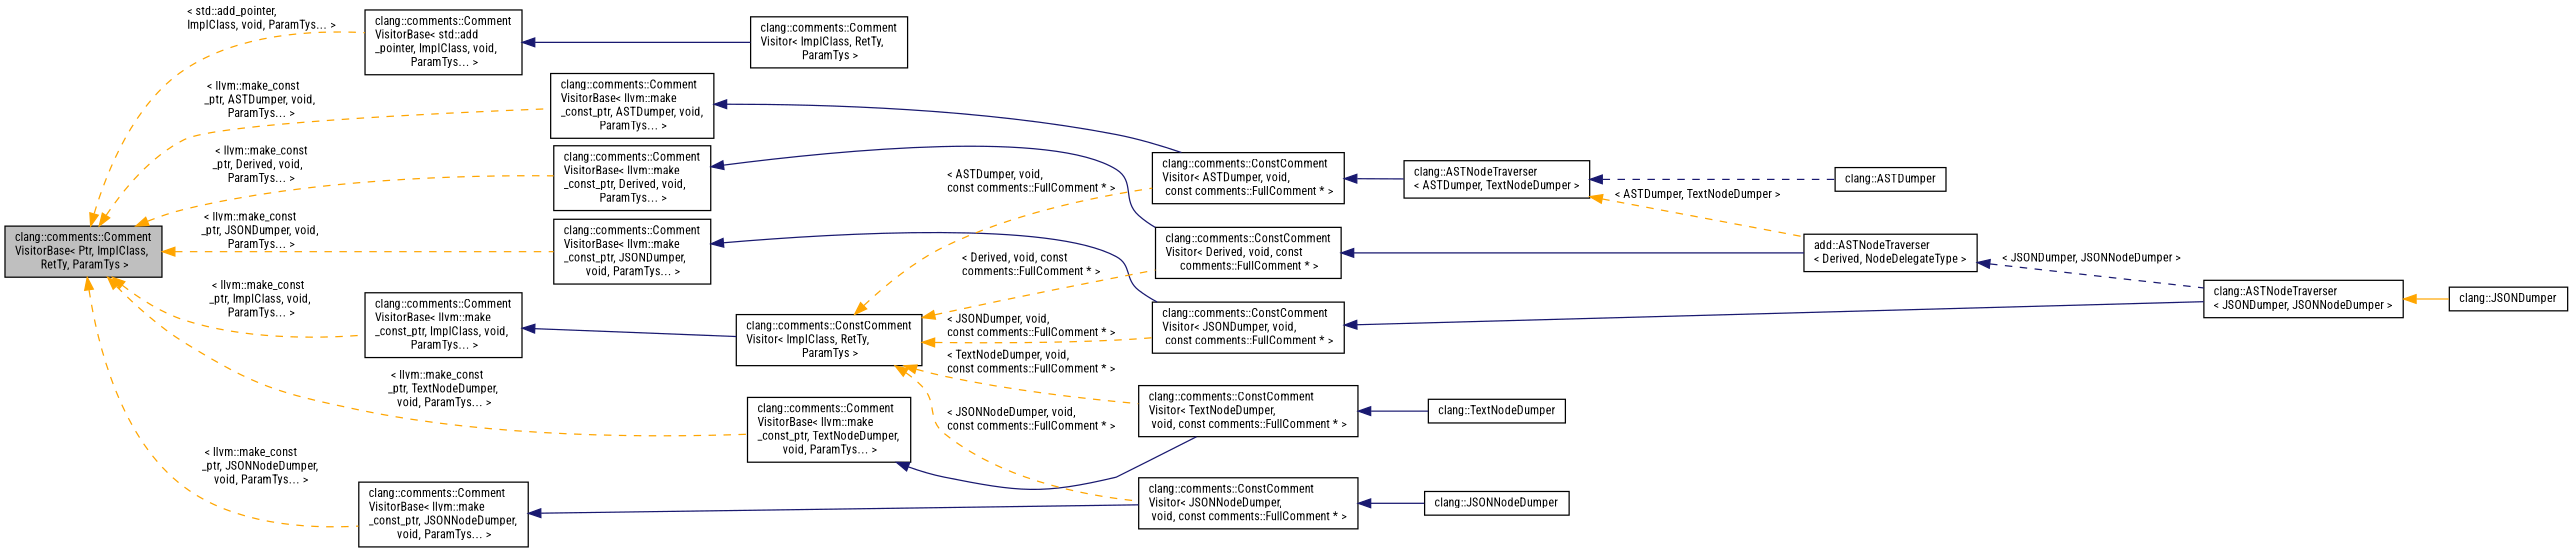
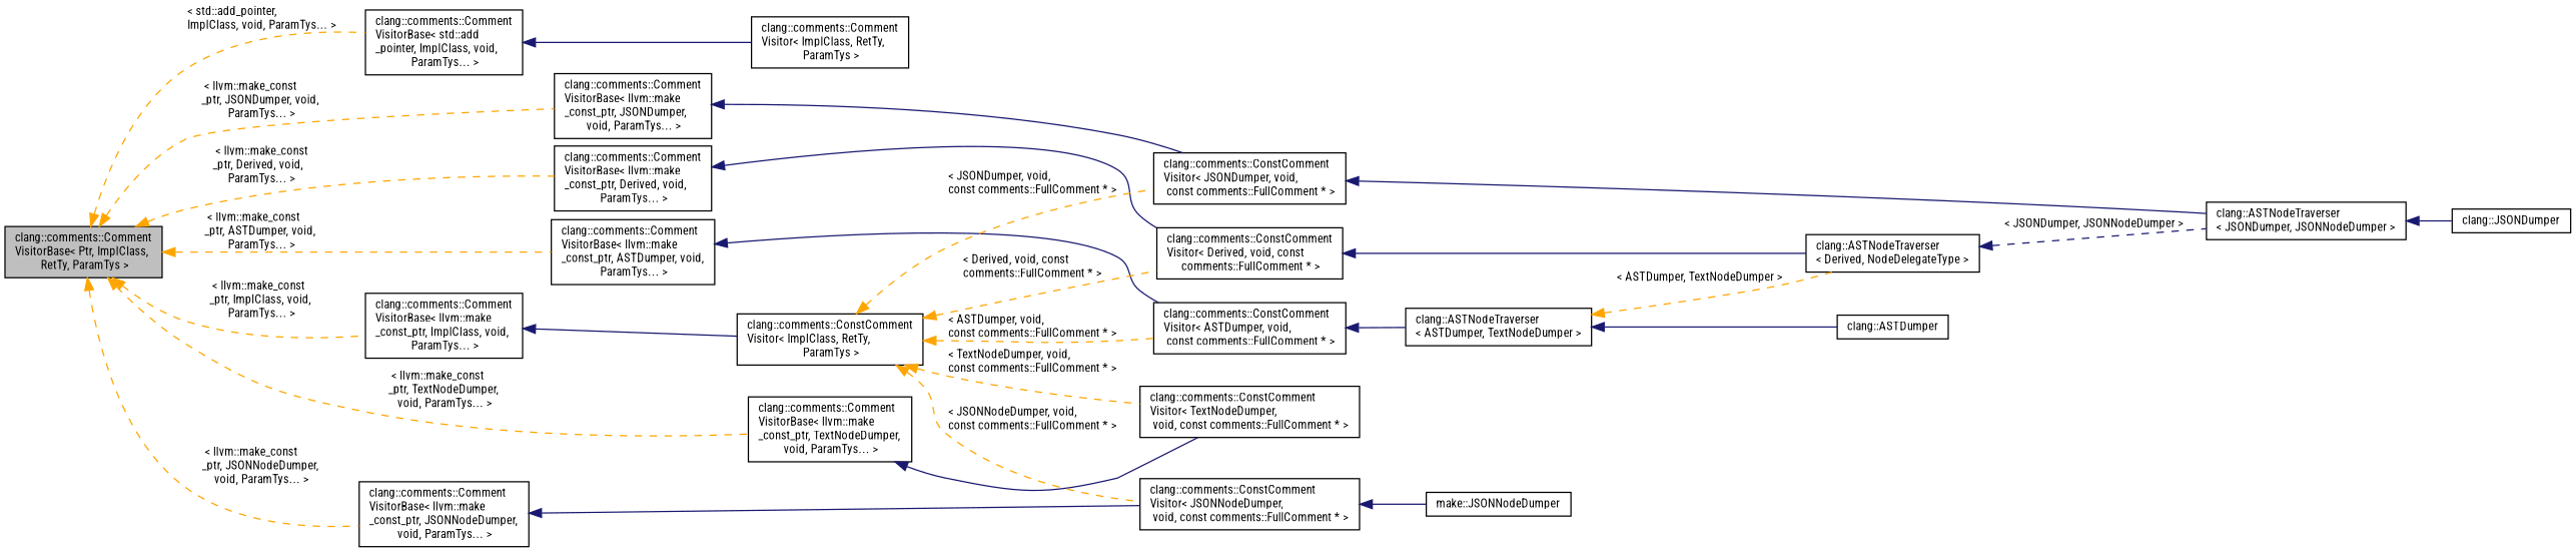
  digraph {
    fontname="Roboto Condensed"
    rankdir=LR
    node [color=black fontname="Roboto Condensed" fontsize=10 shape=record]
    edge [color=midnightblue dir=back fontname="Roboto Condensed" fontsize=10 labelfontname=Helvetica labelfontsize=10 style=dashed]
    n1 [fillcolor=grey75 fontcolor=black height=0.2 label="clang::comments::Comment\lVisitorBase\< Ptr, ImplClass,\l RetTy, ParamTys \>" style=filled width=0.4]
    n2 [height=0.2 label="clang::comments::Comment\lVisitorBase\< std::add\l_pointer, ImplClass, void,\l ParamTys... \>" width=0.4]
    n3 [height=0.2 label="clang::comments::Comment\lVisitorBase\< llvm::make\l_const_ptr, JSONDumper,\l void, ParamTys... \>" width=0.4]
    n4 [height=0.2 label="clang::comments::Comment\lVisitorBase\< llvm::make\l_const_ptr, ASTDumper, void,\l ParamTys... \>" width=0.4]
    n5 [height=0.2 label="clang::comments::Comment\lVisitorBase\< llvm::make\l_const_ptr, ImplClass, void,\l ParamTys... \>" width=0.4]
    n6 [height=0.2 label="clang::comments::Comment\lVisitorBase\< llvm::make\l_const_ptr, TextNodeDumper,\l void, ParamTys... \>" width=0.4]
    n7 [height=0.2 label="clang::comments::Comment\lVisitorBase\< llvm::make\l_const_ptr, Derived, void,\l ParamTys... \>" width=0.4]
    n8 [height=0.2 label="clang::comments::Comment\lVisitorBase\< llvm::make\l_const_ptr, JSONNodeDumper,\l void, ParamTys... \>" width=0.4]
    n9 [height=0.2 label="clang::comments::Comment\lVisitor\< ImplClass, RetTy,\l ParamTys \>" width=0.4]
    n10 [height=0.2 label="clang::comments::ConstComment\lVisitor\< JSONDumper, void,\l const comments::FullComment * \>" width=0.4]
    n11 [height=0.2 label="clang::comments::ConstComment\lVisitor\< ASTDumper, void,\l const comments::FullComment * \>" width=0.4]
    n12 [height=0.2 label="clang::comments::ConstComment\lVisitor\< ImplClass, RetTy,\l ParamTys \>" width=0.4]
    n13 [height=0.2 label="clang::comments::ConstComment\lVisitor\< TextNodeDumper,\l void, const comments::FullComment * \>" width=0.4]
    n14 [height=0.2 label="clang::comments::ConstComment\lVisitor\< Derived, void, const\l comments::FullComment * \>" width=0.4]
    n15 [height=0.2 label="clang::comments::ConstComment\lVisitor\< JSONNodeDumper,\l void, const comments::FullComment * \>" width=0.4]
    n16 [height=0.2 label="clang::ASTNodeTraverser\l\< JSONDumper, JSONNodeDumper \>" width=0.4]
    n17 [height=0.2 label="clang::JSONDumper" width=0.4]
    n18 [height=0.2 label="clang::ASTNodeTraverser\l\< ASTDumper, TextNodeDumper \>" width=0.4]
    n19 [height=0.2 label="clang::ASTDumper" width=0.4]
-   n20 [height=0.2 label="add::ASTNodeTraverser\l\< Derived, NodeDelegateType \>" width=0.4]
-   n21 [height=0.2 label="clang::JSONNodeDumper" width=0.4]
-   n22 [height=0.2 label="clang::TextNodeDumper" width=0.4]
+   n20 [height=0.2 label="clang::ASTNodeTraverser\l\< Derived, NodeDelegateType \>" width=0.4]
+   n21 [height=0.2 label="make::JSONNodeDumper" width=0.4]
    n1 -> n2 [color=orange label=" \< std::add_pointer,\l ImplClass, void, ParamTys... \>"]
    n1 -> n3 [color=orange label=" \< llvm::make_const\l_ptr, JSONDumper, void,\l ParamTys... \>"]
    n1 -> n4 [color=orange label=" \< llvm::make_const\l_ptr, ASTDumper, void,\l ParamTys... \>"]
    n1 -> n5 [color=orange label=" \< llvm::make_const\l_ptr, ImplClass, void,\l ParamTys... \>"]
    n1 -> n6 [color=orange label=" \< llvm::make_const\l_ptr, TextNodeDumper,\l void, ParamTys... \>"]
    n1 -> n7 [color=orange label=" \< llvm::make_const\l_ptr, Derived, void,\l ParamTys... \>"]
    n1 -> n8 [color=orange label=" \< llvm::make_const\l_ptr, JSONNodeDumper,\l void, ParamTys... \>"]
    n2 -> n9 [style=solid]
    n3 -> n10 [style=solid]
    n4 -> n11 [style=solid]
    n5 -> n12 [style=solid]
    n6 -> n13 [style=solid]
    n7 -> n14 [style=solid]
    n8 -> n15 [style=solid]
    n10 -> n16 [style=solid]
    n11 -> n18 [style=solid]
    n12 -> n10 [color=orange label=" \< JSONDumper, void,\l const comments::FullComment * \>"]
    n12 -> n11 [color=orange label=" \< ASTDumper, void,\l const comments::FullComment * \>"]
    n12 -> n13 [color=orange label=" \< TextNodeDumper, void,\l const comments::FullComment * \>"]
    n12 -> n14 [color=orange label=" \< Derived, void, const\l comments::FullComment * \>"]
    n12 -> n15 [color=orange label=" \< JSONNodeDumper, void,\l const comments::FullComment * \>"]
-   n13 -> n22 [style=solid]
    n14 -> n20 [style=solid]
    n15 -> n21 [style=solid]
-   n16 -> n17 [color=orange style=solid]
-   n18 -> n19
+   n16 -> n17 [style=solid]
+   n18 -> n19 [style=solid]
    n18 -> n20 [color=orange label=" \< ASTDumper, TextNodeDumper \>"]
    n20 -> n16 [label=" \< JSONDumper, JSONNodeDumper \>"]
  }
